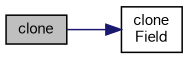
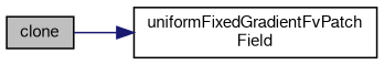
  digraph {
    rankdir=LR
    node [color=black fontname=FreeSans fontsize=10 shape=record]
    n1 [fillcolor=grey75 fontcolor=black height=0.2 label=clone style=filled width=0.4]
-   n2 [height=0.2 label="clone\lField" width=0.4]
+   n2 [height=0.2 label="uniformFixedGradientFvPatch\lField" width=0.4]
    n1 -> n2 [color=midnightblue fontname=FreeSans fontsize=10 labelfontname=FreeSans labelfontsize=10 style=solid]
  }
